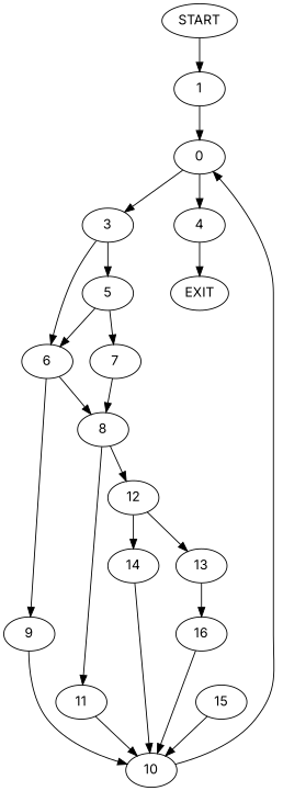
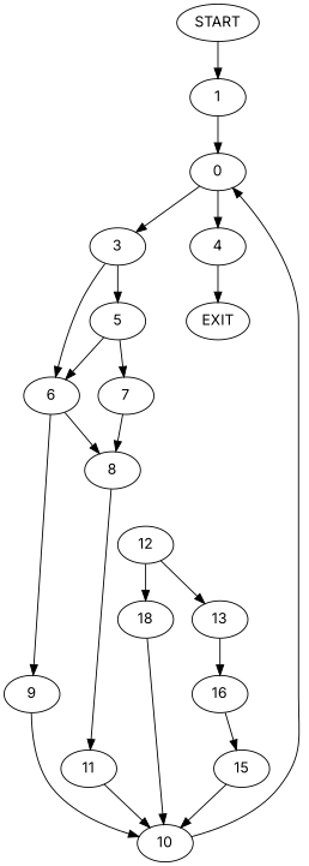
  digraph {
    fontname=Inter
    node [fontname=Inter]
    edge [fontname=Inter]
    n1 [label=START]
    1
    n3 [label=0]
    n4 [label=EXIT]
    3
    4
    5
    6
    7
    8
    9
    11
    12
    10
    13
-   14
+   14 [label=18]
    16
    15
    n1 -> 1
    1 -> n3
    n3 -> 3
    n3 -> 4
    3 -> 5
    3 -> 6
    4 -> n4
    5 -> 6
    5 -> 7
    6 -> 8
    6 -> 9
    7 -> 8
    8 -> 11
-   8 -> 12
    9 -> 10
    11 -> 10
    12 -> 13
    12 -> 14
    10 -> n3
    13 -> 16
    14 -> 10
-   16 -> 10
+   16 -> 15
    15 -> 10
  }
